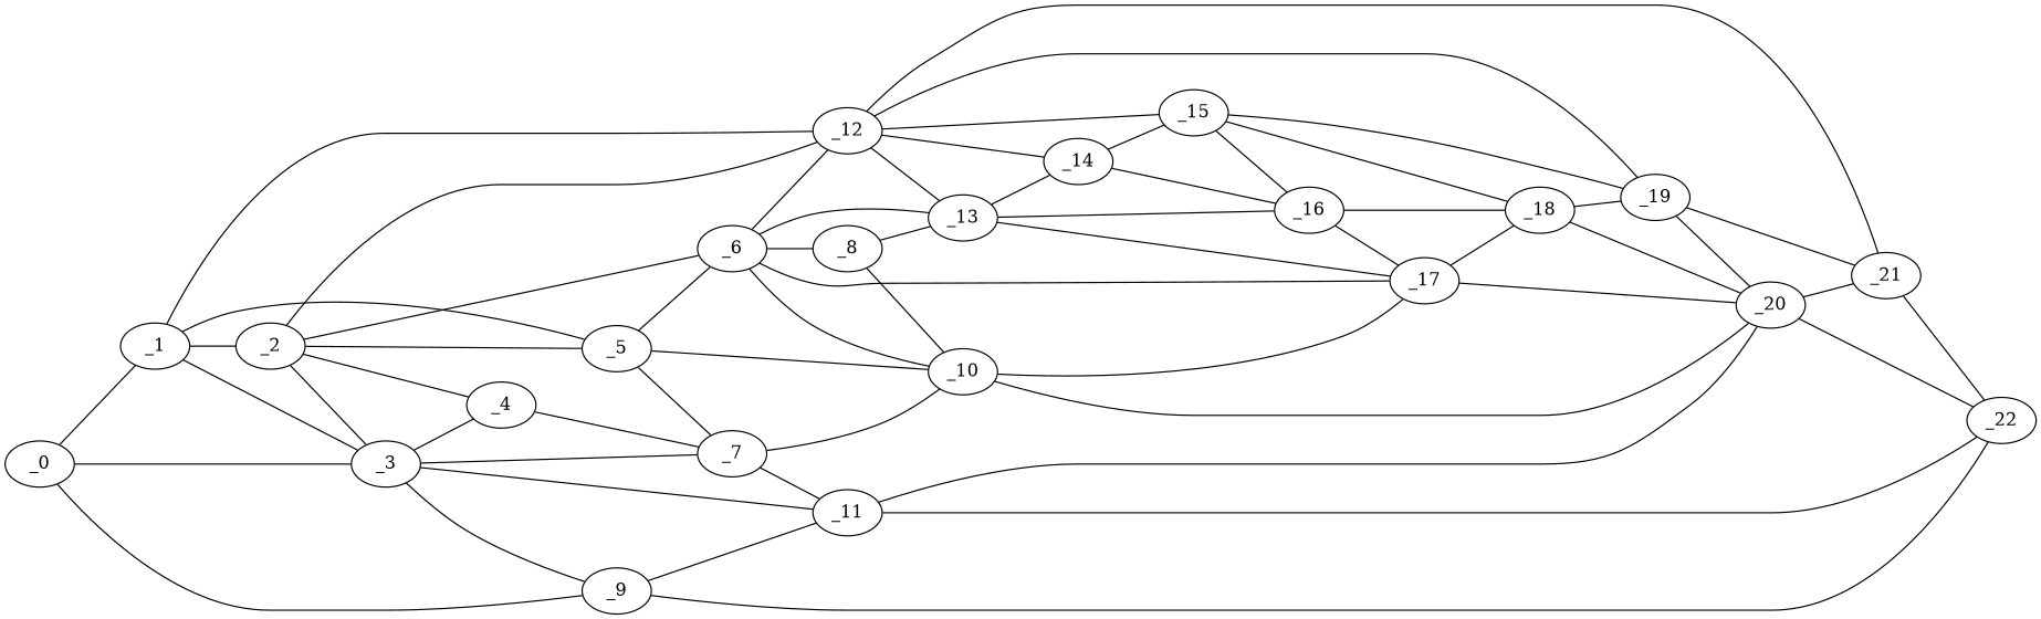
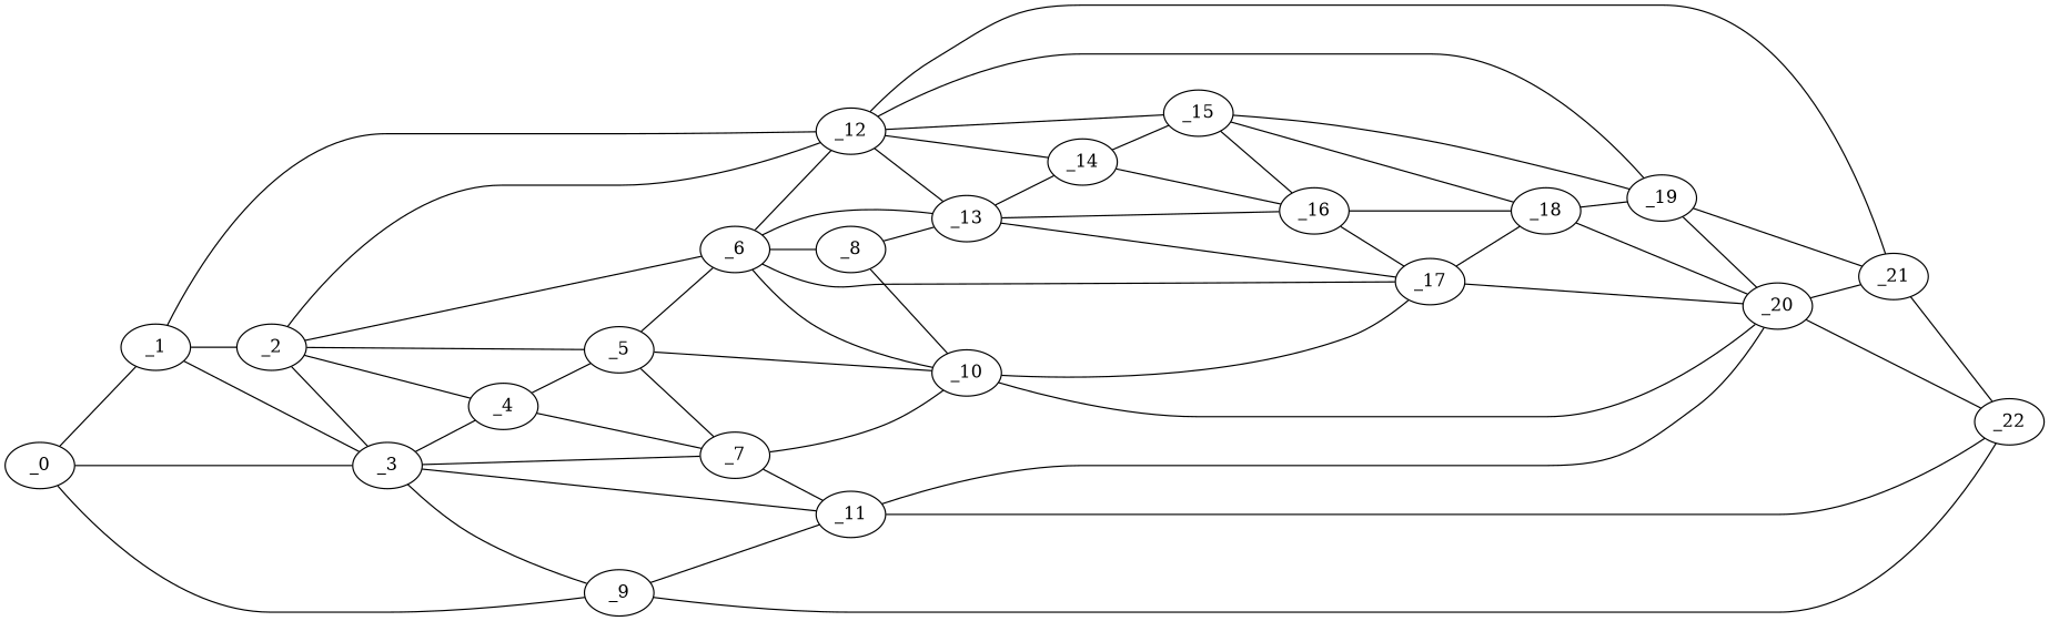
  graph {
    rankdir=LR
    node [x=78 y=59]
    edge [valence=2]
    _0 [x=7 y=111]
    _1 [x=8 y=82]
    _3 [x=41 y=70]
    _9 [x=64 y=116]
    _2 [x=34]
    _12 [x=68 y=9]
    _4 [x=44]
    _7 [x=58 y=61]
    _11 [x=65 y=87]
    _22 [x=123 y=40]
    _5 [x=51 y=51]
    _6 [x=57 y=43]
    _13 [x=68 y=28]
    _14 [x=70 y=16]
    _15 [y=18]
    _19 [x=94 y=15]
    _21 [x=121 y=14]
    _10 [x=65 y=52]
    _20 [x=107 y=38]
    _8 [x=64 y=42]
    _17 [y=35]
    _16 [y=26]
    _18 [x=88 y=19]
    _0 -- _1 [valence=1]
    _0 -- _3
    _0 -- _9 [valence=1]
    _1 -- _3
    _1 -- _2
    _1 -- _12 [valence=1]
    _3 -- _9 [valence=1]
    _3 -- _4
    _3 -- _7
    _3 -- _11 [valence=1]
    _9 -- _11
    _9 -- _22 [valence=1]
    _2 -- _3 [valence=1]
    _2 -- _12
    _2 -- _4
    _2 -- _5 [valence=1]
    _2 -- _6
    _12 -- _13 [valence=1]
    _12 -- _14
    _12 -- _15 [valence=1]
    _12 -- _19 [valence=1]
    _12 -- _21 [valence=1]
    _4 -- _7
-   _1 -- _5
+   _4 -- _5
    _7 -- _11 [valence=1]
    _7 -- _10
    _11 -- _22
    _11 -- _20
    _5 -- _7
    _5 -- _6 [valence=1]
    _5 -- _10 [valence=1]
    _6 -- _12 [valence=1]
    _6 -- _13
    _6 -- _10
    _6 -- _8
    _6 -- _17
    _13 -- _14 [valence=1]
    _13 -- _17
    _13 -- _16
    _14 -- _15 [valence=1]
    _14 -- _16
    _15 -- _19
    _15 -- _16 [valence=1]
    _15 -- _18
    _19 -- _21
    _19 -- _20
    _21 -- _22 [valence=1]
    _10 -- _20 [valence=1]
    _10 -- _17 [valence=1]
    _20 -- _22 [valence=1]
    _20 -- _21 [valence=1]
    _8 -- _13
    _8 -- _10
    _17 -- _20
    _17 -- _18 [valence=1]
    _16 -- _17
    _16 -- _18
    _18 -- _19
    _18 -- _20
  }
